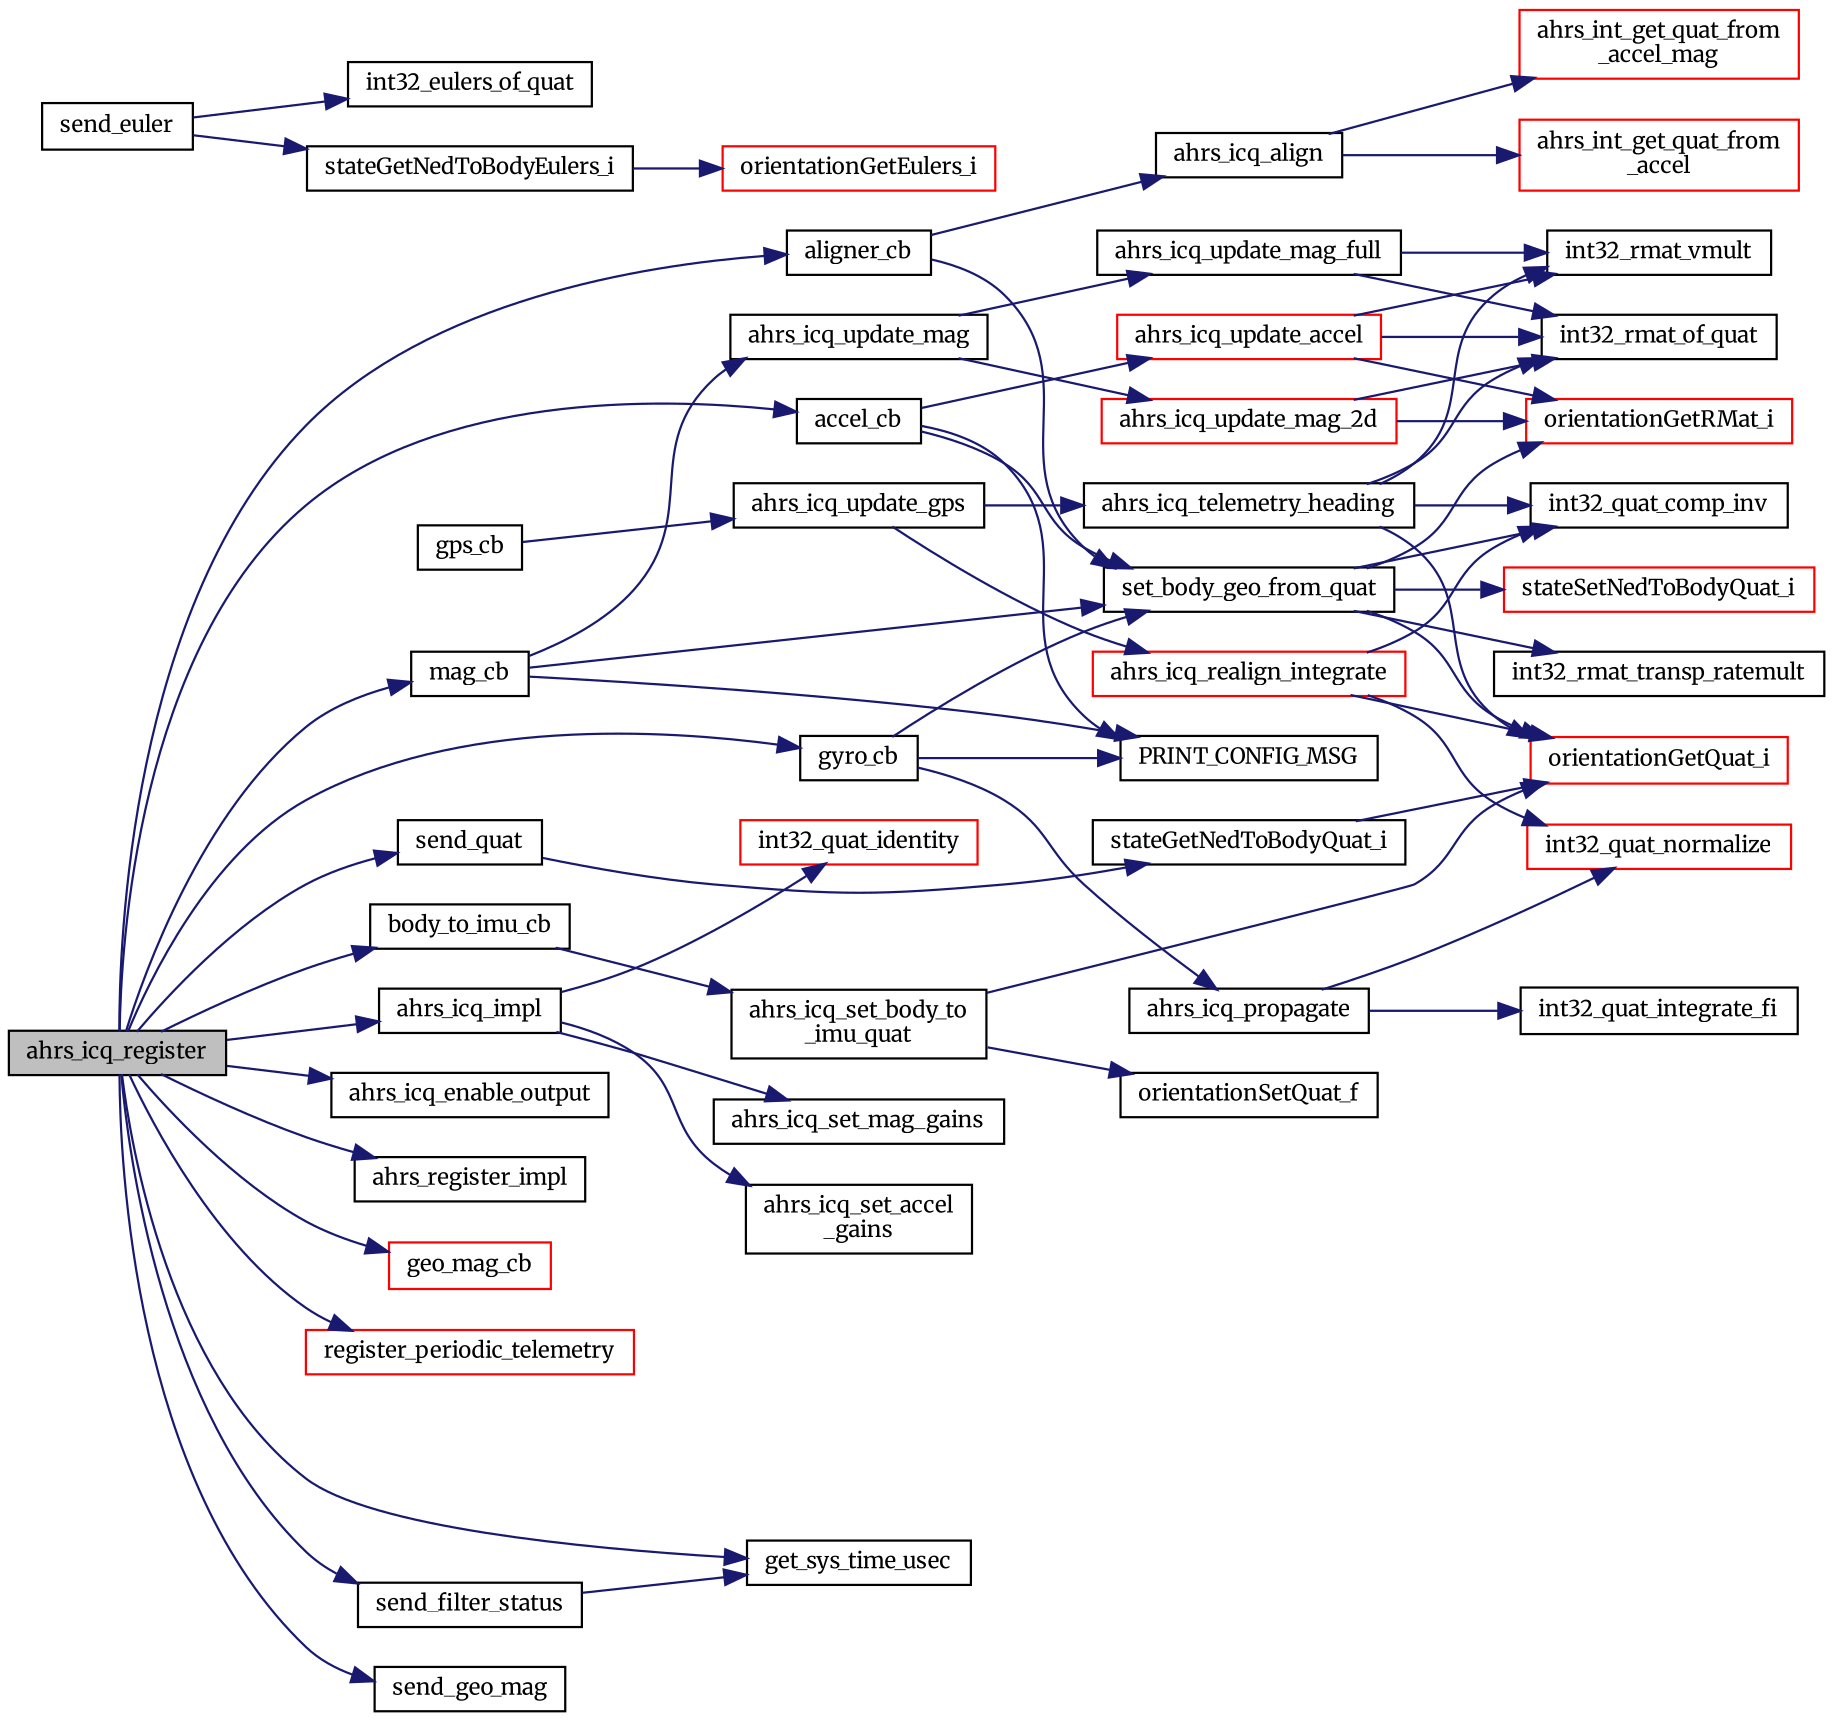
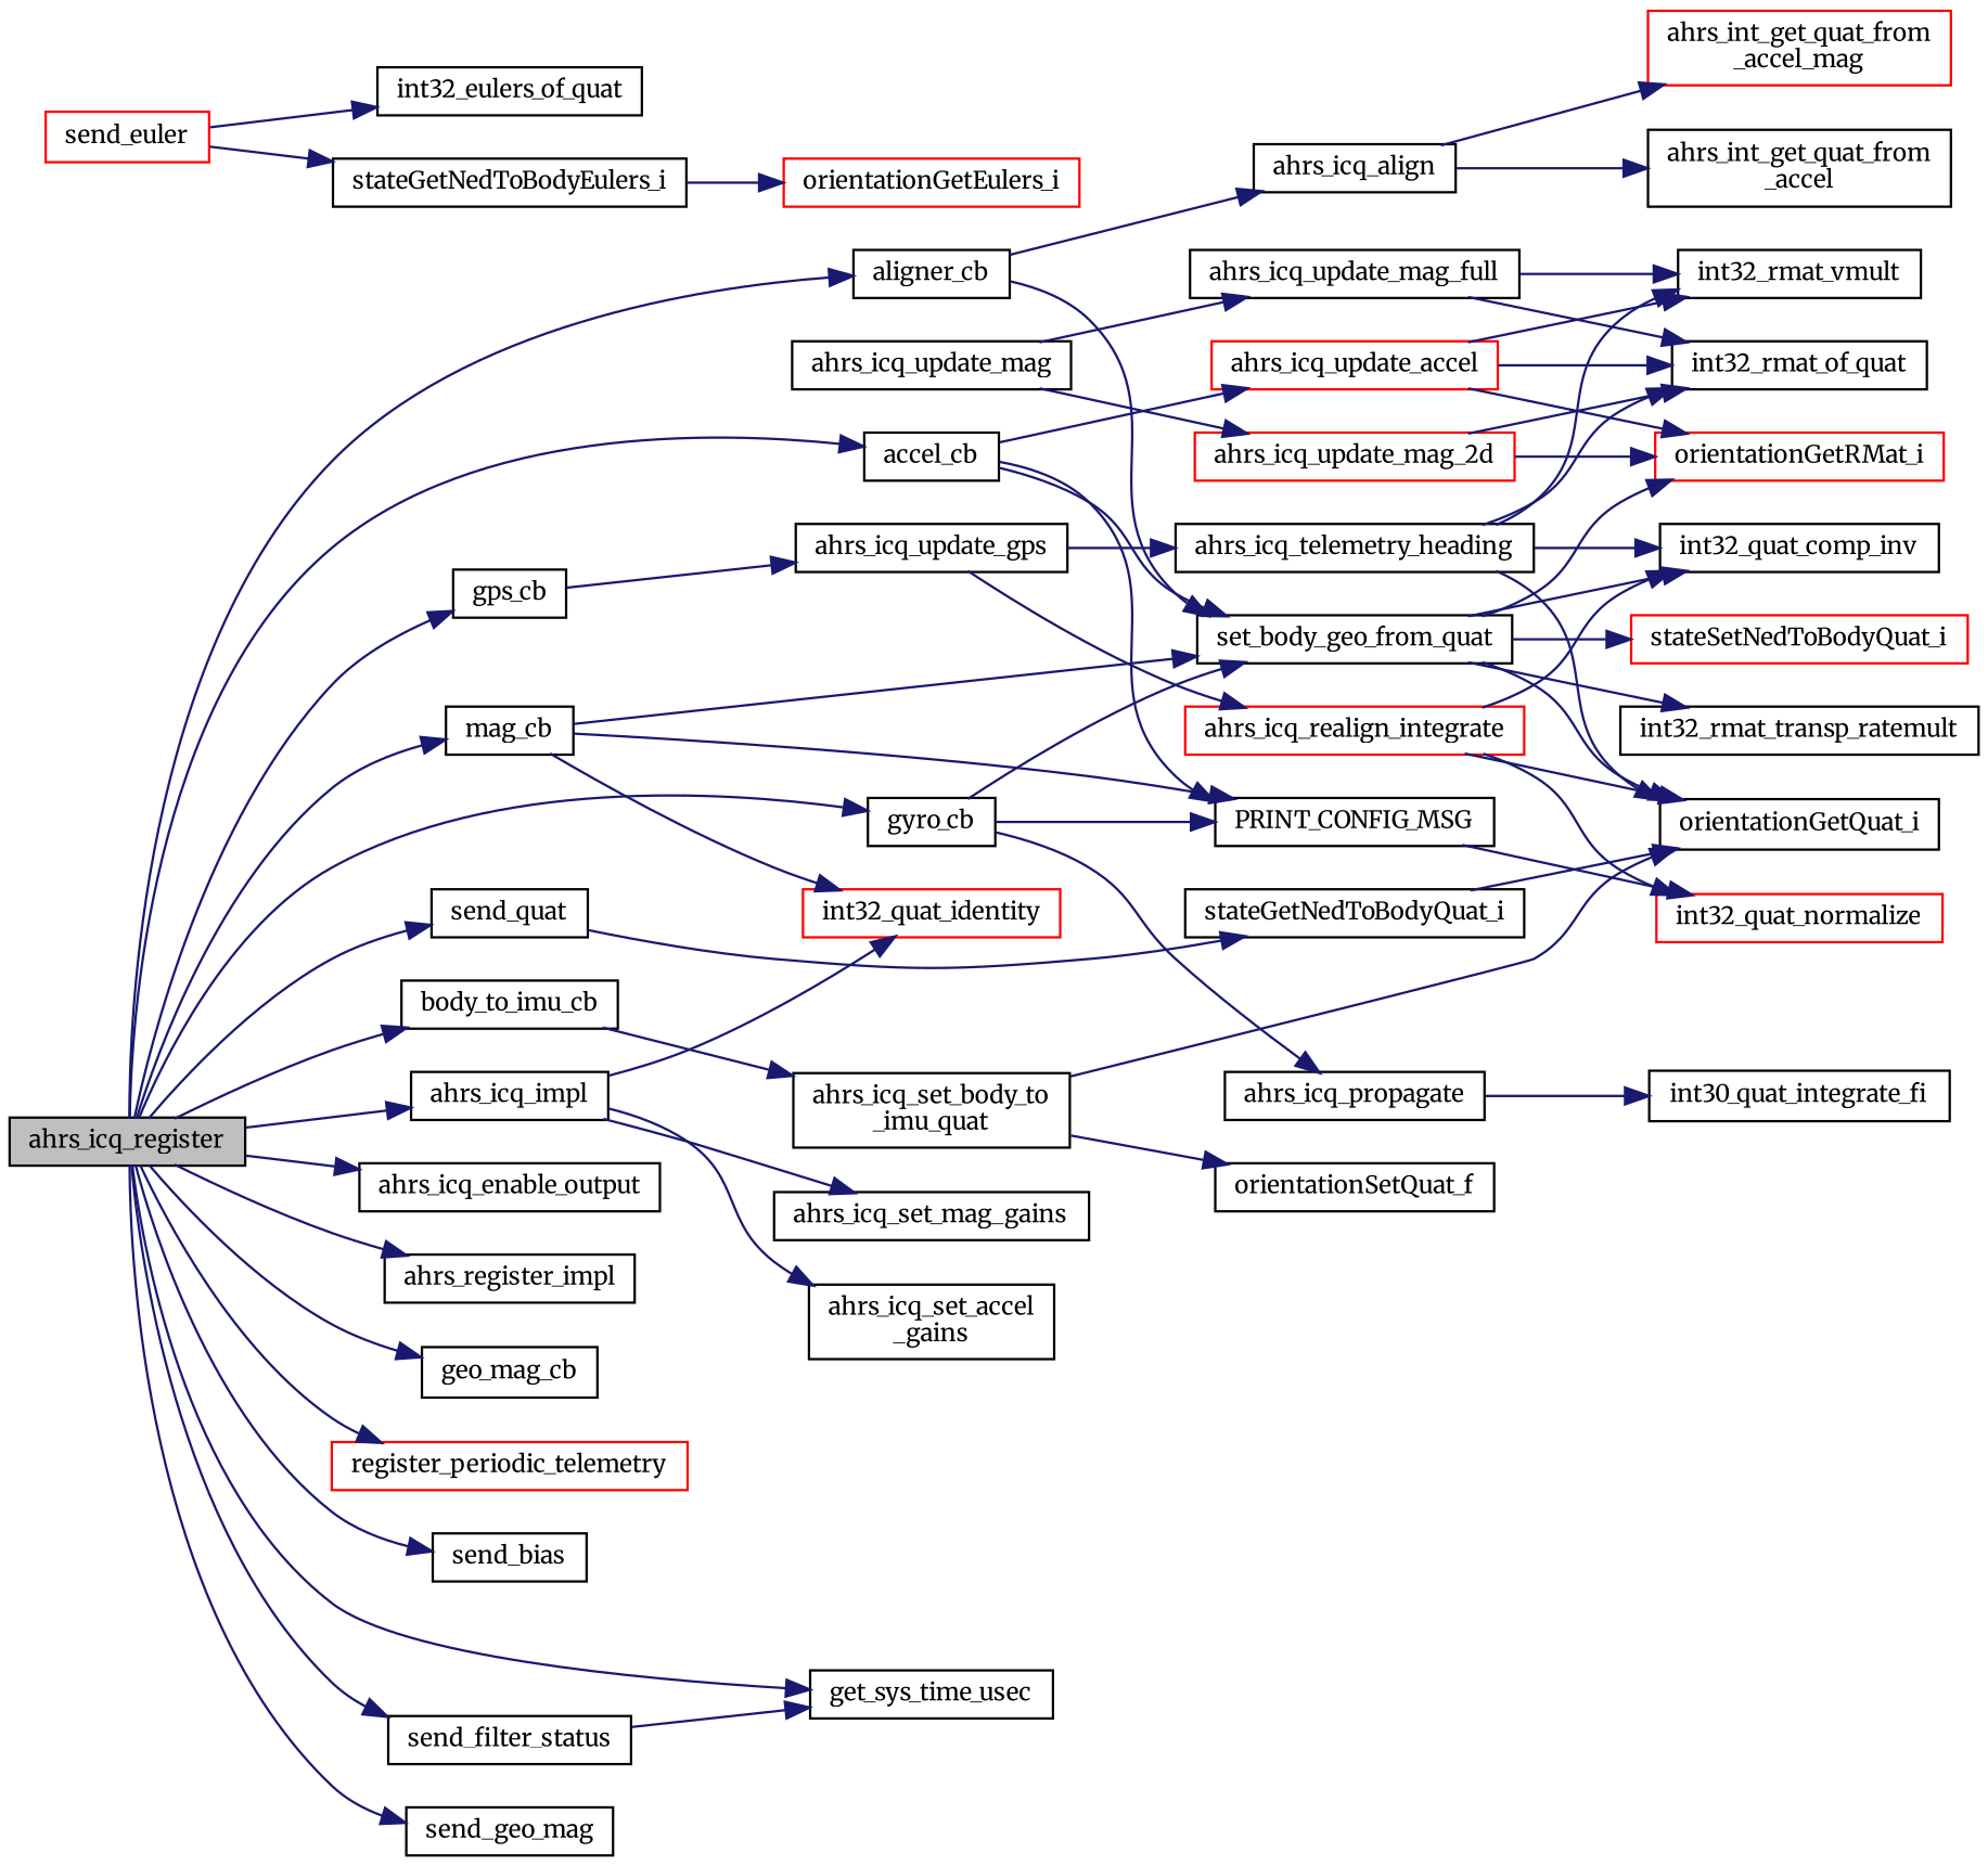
  digraph {
    fontname=Merriweather
    rankdir=LR
    node [color=black fillcolor=white fontname=Merriweather fontsize=10 shape=record style=filled]
    edge [color=midnightblue fontname=Merriweather fontsize=10 labelfontname=FreeSans labelfontsize=10 style=solid]
    n1 [fillcolor=grey75 fontcolor=black height=0.2 label=ahrs_icq_register width=0.4]
    n2 [height=0.2 label=accel_cb width=0.4]
    n3 [height=0.2 label=ahrs_icq_enable_output width=0.4]
    n4 [height=0.2 label=ahrs_icq_impl width=0.4]
    n5 [height=0.2 label=ahrs_register_impl width=0.4]
    n6 [height=0.2 label=aligner_cb width=0.4]
    n7 [height=0.2 label=body_to_imu_cb width=0.4]
-   n8 [color=red height=0.2 label=geo_mag_cb width=0.4]
+   n8 [height=0.2 label=geo_mag_cb width=0.4]
    n9 [height=0.2 label=gps_cb width=0.4]
    n10 [height=0.2 label=gyro_cb width=0.4]
    n11 [height=0.2 label=mag_cb width=0.4]
    n12 [color=red height=0.2 label=register_periodic_telemetry width=0.4]
+   n13 [height=0.2 label=send_bias width=0.4]
    n14 [height=0.2 label=send_filter_status width=0.4]
    n15 [height=0.2 label=send_geo_mag width=0.4]
    n16 [height=0.2 label=send_quat width=0.4]
    n17 [height=0.2 label=get_sys_time_usec width=0.4]
    n18 [color=red height=0.2 label=ahrs_icq_update_accel width=0.4]
    n19 [height=0.2 label=PRINT_CONFIG_MSG width=0.4]
    n20 [height=0.2 label=set_body_geo_from_quat width=0.4]
    n21 [height=0.2 label="ahrs_icq_set_accel\l_gains" width=0.4]
    n22 [height=0.2 label=ahrs_icq_set_mag_gains width=0.4]
    n23 [color=red height=0.2 label=int32_quat_identity width=0.4]
    n24 [height=0.2 label=ahrs_icq_align width=0.4]
    n25 [height=0.2 label="ahrs_icq_set_body_to\l_imu_quat" width=0.4]
    n26 [height=0.2 label=ahrs_icq_update_gps width=0.4]
    n27 [height=0.2 label=ahrs_icq_propagate width=0.4]
    n28 [height=0.2 label=ahrs_icq_update_mag width=0.4]
-   n29 [height=0.2 label=send_euler width=0.4]
+   n29 [color=red height=0.2 label=send_euler width=0.4]
    n30 [height=0.2 label=int32_eulers_of_quat width=0.4]
    n31 [height=0.2 label=stateGetNedToBodyEulers_i width=0.4]
    n32 [height=0.2 label=stateGetNedToBodyQuat_i width=0.4]
    n33 [height=0.2 label=int32_rmat_of_quat width=0.4]
    n34 [height=0.2 label=int32_rmat_vmult width=0.4]
    n35 [color=red height=0.2 label=orientationGetRMat_i width=0.4]
    n36 [height=0.2 label=int32_rmat_transp_ratemult width=0.4]
-   n37 [color=red height=0.2 label=orientationGetQuat_i width=0.4]
+   n37 [height=0.2 label=orientationGetQuat_i width=0.4]
    n38 [height=0.2 label=int32_quat_comp_inv width=0.4]
    n39 [color=red height=0.2 label=stateSetNedToBodyQuat_i width=0.4]
-   n40 [color=red height=0.2 label="ahrs_int_get_quat_from\l_accel" width=0.4]
+   n40 [height=0.2 label="ahrs_int_get_quat_from\l_accel" width=0.4]
    n41 [color=red height=0.2 label="ahrs_int_get_quat_from\l_accel_mag" width=0.4]
    n42 [height=0.2 label=orientationSetQuat_f width=0.4]
    n43 [color=red height=0.2 label=ahrs_icq_realign_integrate width=0.4]
    n44 [height=0.2 label=ahrs_icq_telemetry_heading width=0.4]
    n45 [color=red height=0.2 label=int32_quat_normalize width=0.4]
-   n46 [height=0.2 label=int32_quat_integrate_fi width=0.4]
+   n46 [height=0.2 label=int30_quat_integrate_fi width=0.4]
    n47 [color=red height=0.2 label=ahrs_icq_update_mag_2d width=0.4]
    n48 [height=0.2 label=ahrs_icq_update_mag_full width=0.4]
    n49 [color=red height=0.2 label=orientationGetEulers_i width=0.4]
    n1 -> n2
    n1 -> n3
    n1 -> n4
    n1 -> n5
    n1 -> n6
    n1 -> n7
    n1 -> n8
+   n1 -> n9
    n1 -> n10
    n1 -> n11
    n1 -> n12
+   n1 -> n13
    n1 -> n14
    n1 -> n15
    n1 -> n16
    n1 -> n17
    n2 -> n18
    n2 -> n19
    n2 -> n20
    n4 -> n21
    n4 -> n22
    n4 -> n23
    n6 -> n20
    n6 -> n24
    n7 -> n25
    n9 -> n26
    n10 -> n19
    n10 -> n20
    n10 -> n27
    n11 -> n19
    n11 -> n20
-   n11 -> n28
+   n11 -> n23
    n14 -> n17
    n16 -> n32
    n18 -> n33
    n18 -> n34
    n18 -> n35
    n20 -> n35
    n20 -> n36
    n20 -> n37
    n20 -> n38
    n20 -> n39
    n24 -> n40
    n24 -> n41
    n25 -> n37
    n25 -> n42
    n26 -> n43
    n26 -> n44
-   n27 -> n45
+   n19 -> n45
    n27 -> n46
    n28 -> n47
    n28 -> n48
    n29 -> n30
    n29 -> n31
    n31 -> n49
    n32 -> n37
    n43 -> n37
    n43 -> n38
    n43 -> n45
    n44 -> n33
    n44 -> n34
    n44 -> n37
    n44 -> n38
    n47 -> n33
    n47 -> n35
    n48 -> n33
    n48 -> n34
  }
